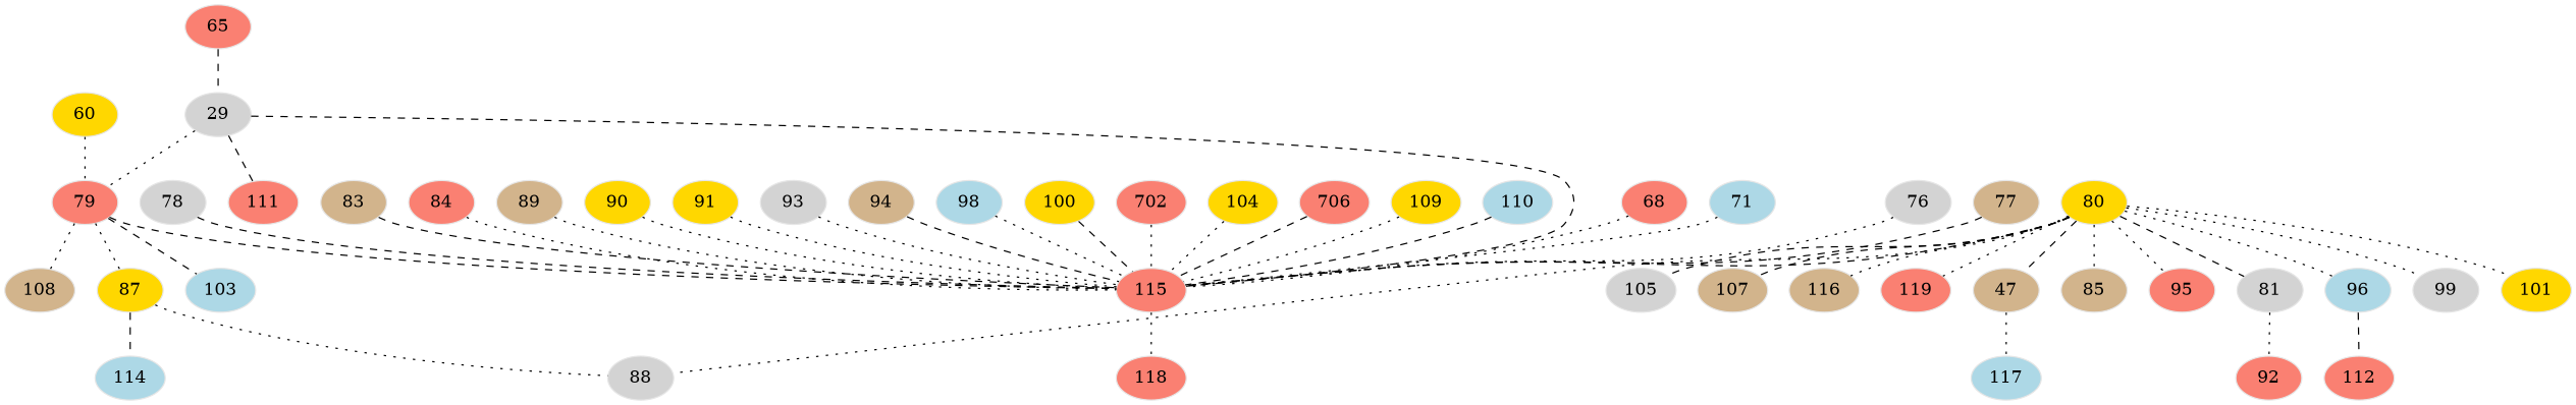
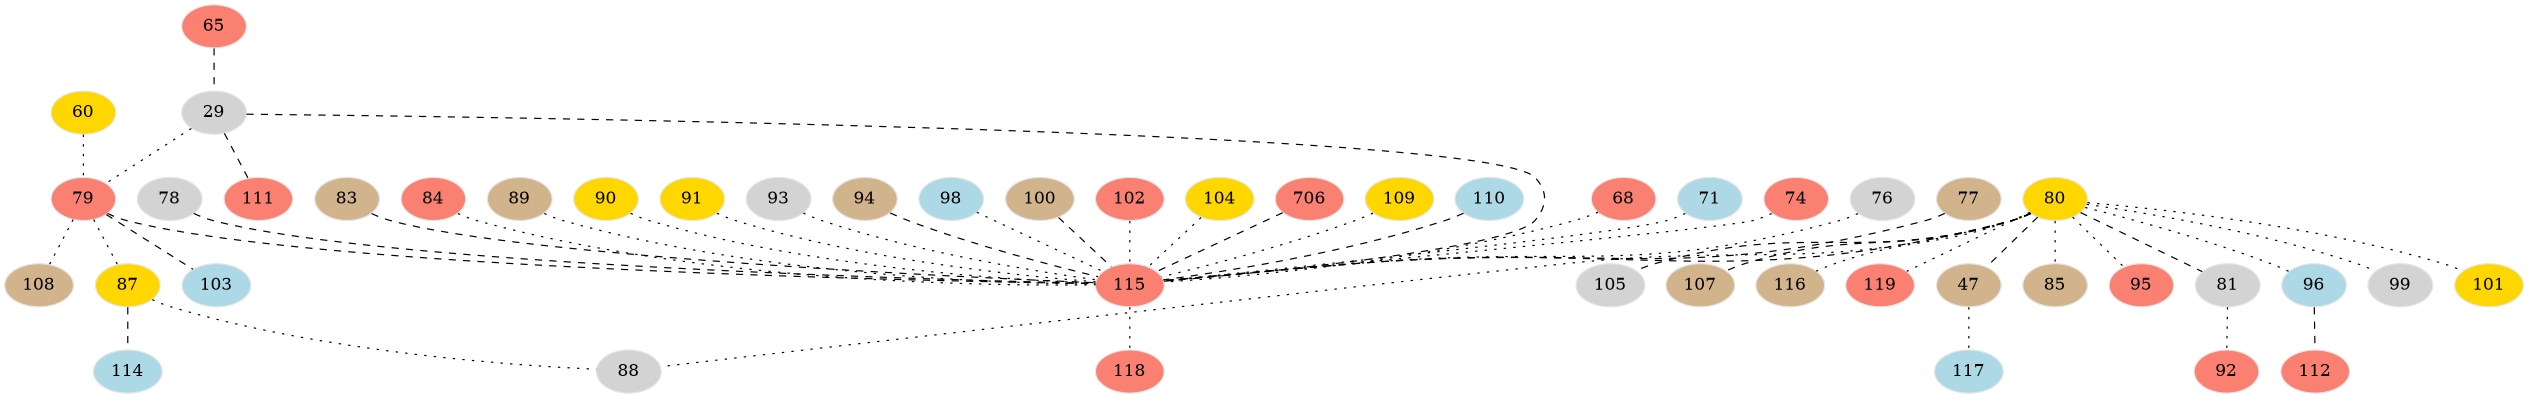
  graph {
    node [color=gray90 fillcolor=salmon style=filled]
    edge [style=dotted]
    79 [super="+30"]
    115 [super="+35+34+72+45+86+46+82+113+49+56"]
    87 [fillcolor=gold]
    103 [fillcolor=lightblue super="+67"]
    108 [fillcolor=tan super="+36"]
    60 [fillcolor=gold]
    n7 [fillcolor=lightgrey label=29 super="+17"]
    111 [super="+25"]
    65
    118
    68
    71 [fillcolor=lightblue]
+   74
    76 [fillcolor=lightgrey]
    77 [fillcolor=tan]
    78 [fillcolor=lightgrey]
    88 [fillcolor=lightgrey super="+63"]
    114 [fillcolor=lightblue super="+42"]
    80 [fillcolor=gold super="+52+47+55+73+54+57+66+70"]
    81 [fillcolor=lightgrey]
    85 [fillcolor=tan]
    95
    96 [fillcolor=lightblue]
    n24 [fillcolor=tan label=47 super="+50+53"]
    99 [fillcolor=lightgrey]
    101 [fillcolor=gold]
    105 [fillcolor=lightgrey]
    107 [fillcolor=tan]
    116 [fillcolor=tan]
    119
    92
    112
    117 [fillcolor=lightblue]
    83 [fillcolor=tan]
    84
    89 [fillcolor=tan]
    90 [fillcolor=gold]
    91 [fillcolor=gold]
    93 [fillcolor=lightgrey]
    94 [fillcolor=tan]
    98 [fillcolor=lightblue]
-   100 [fillcolor=gold]
-   102 [label=702]
+   100 [fillcolor=tan]
+   102
    104 [fillcolor=gold]
    n45 [label=706]
    109 [fillcolor=gold]
    110 [fillcolor=lightblue super="+23+38"]
    79 -- 115 [style=dashed]
    79 -- 87
    79 -- 103 [style=dashed]
    79 -- 108
    115 -- 118
    87 -- 88
    87 -- 114 [style=dashed weight=2]
    60 -- 79
    n7 -- 79 [weight=2]
    n7 -- 115 [style=dashed]
    n7 -- 111 [style=dashed]
    65 -- n7 [style=dashed]
    68 -- 115
    71 -- 115
+   74 -- 115
    76 -- 115
    77 -- 115 [style=dashed]
    78 -- 115 [style=dashed]
    80 -- 115 [style=dashed]
    80 -- 88
    80 -- 81 [style=dashed]
    80 -- 85
    80 -- 95
    80 -- 96
    80 -- n24 [style=dashed]
    80 -- 99
    80 -- 101
    80 -- 105 [style=dashed]
    80 -- 107 [style=dashed]
    80 -- 116
    80 -- 119
    81 -- 92
    96 -- 112 [style=dashed]
    n24 -- 117
    83 -- 115 [style=dashed]
    84 -- 115
    89 -- 115
    90 -- 115
    91 -- 115
    93 -- 115
    94 -- 115 [style=dashed]
    98 -- 115
    100 -- 115 [style=dashed]
    102 -- 115
    104 -- 115
    n45 -- 115 [style=dashed]
    109 -- 115
    110 -- 115 [style=dashed]
  }
